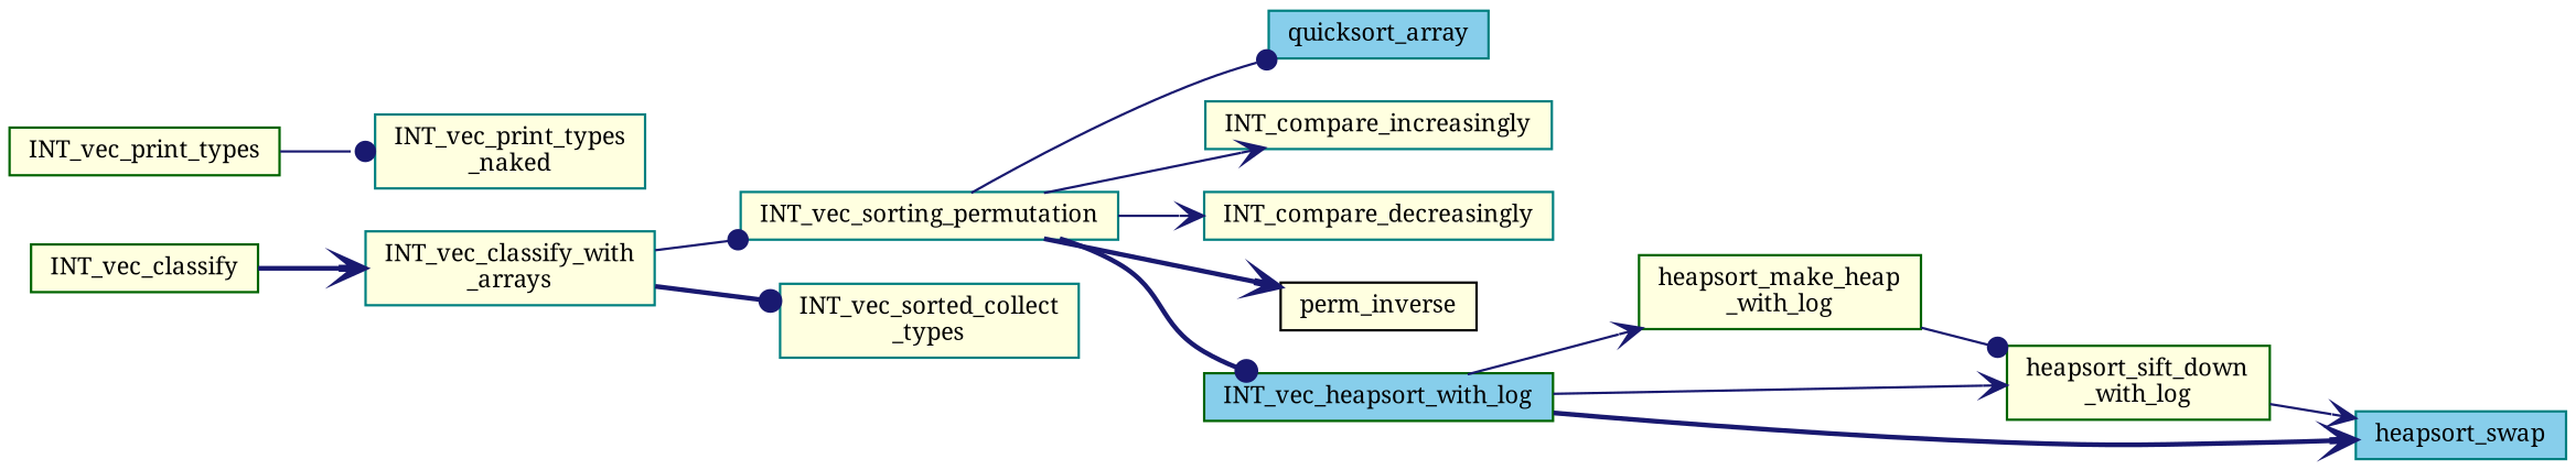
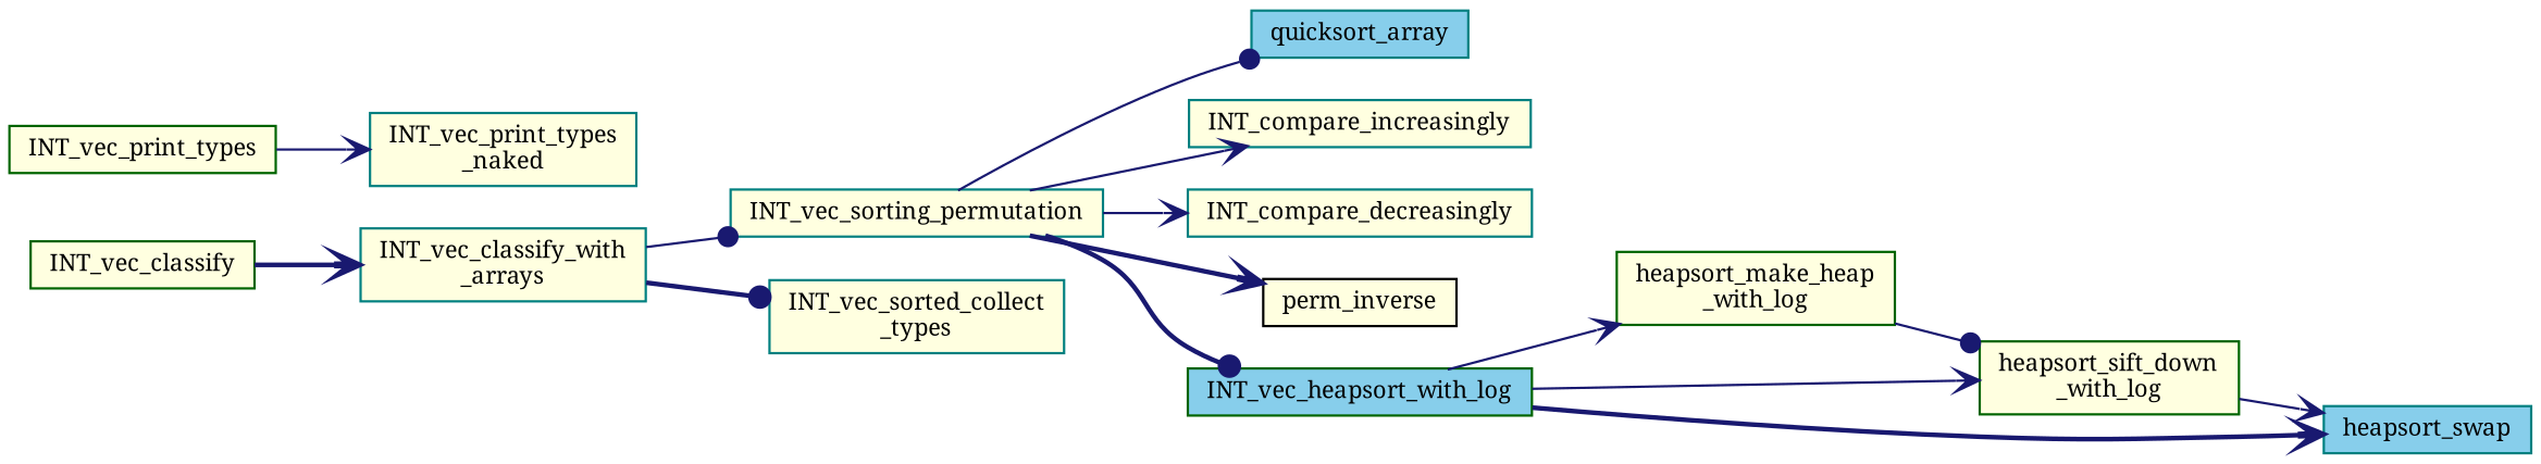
  digraph {
    fontname="Noto Serif"
    rankdir=LR
    node [color=teal fillcolor=lightyellow fontname="Noto Serif" fontsize=10 shape=record style=filled]
    edge [arrowhead=vee color=midnightblue fontname="Noto Serif" fontsize=10 labelfontname=Helvetica labelfontsize=10 style=solid]
    n1 [color=darkgreen height=0.2 label=INT_vec_classify width=0.4]
    n2 [height=0.2 label="INT_vec_classify_with\l_arrays" width=0.4]
    n3 [color=darkgreen height=0.2 label=INT_vec_print_types width=0.4]
    n4 [height=0.2 label="INT_vec_print_types\l_naked" width=0.4]
    n5 [height=0.2 label=INT_vec_sorting_permutation width=0.4]
    n6 [height=0.2 label="INT_vec_sorted_collect\l_types" width=0.4]
    n7 [fillcolor=skyblue height=0.2 label=quicksort_array width=0.4]
    n8 [height=0.2 label=INT_compare_increasingly width=0.4]
    n9 [height=0.2 label=INT_compare_decreasingly width=0.4]
    n10 [color=black height=0.2 label=perm_inverse width=0.4]
    n11 [color=darkgreen fillcolor=skyblue height=0.2 label=INT_vec_heapsort_with_log width=0.4]
    n12 [color=darkgreen height=0.2 label="heapsort_make_heap\l_with_log" width=0.4]
    n13 [color=darkgreen height=0.2 label="heapsort_sift_down\l_with_log" width=0.4]
    n14 [fillcolor=skyblue height=0.2 label=heapsort_swap width=0.4]
    n1 -> n2 [style=bold]
    n2 -> n5 [arrowhead=dot]
    n2 -> n6 [arrowhead=dot style=bold]
-   n3 -> n4 [arrowhead=dot]
+   n3 -> n4
    n5 -> n7 [arrowhead=dot]
    n5 -> n8
    n5 -> n9
    n5 -> n10 [style=bold]
    n5 -> n11 [arrowhead=dot style=bold]
    n11 -> n12
    n11 -> n13
    n11 -> n14 [style=bold]
    n12 -> n13 [arrowhead=dot]
    n13 -> n14
  }
